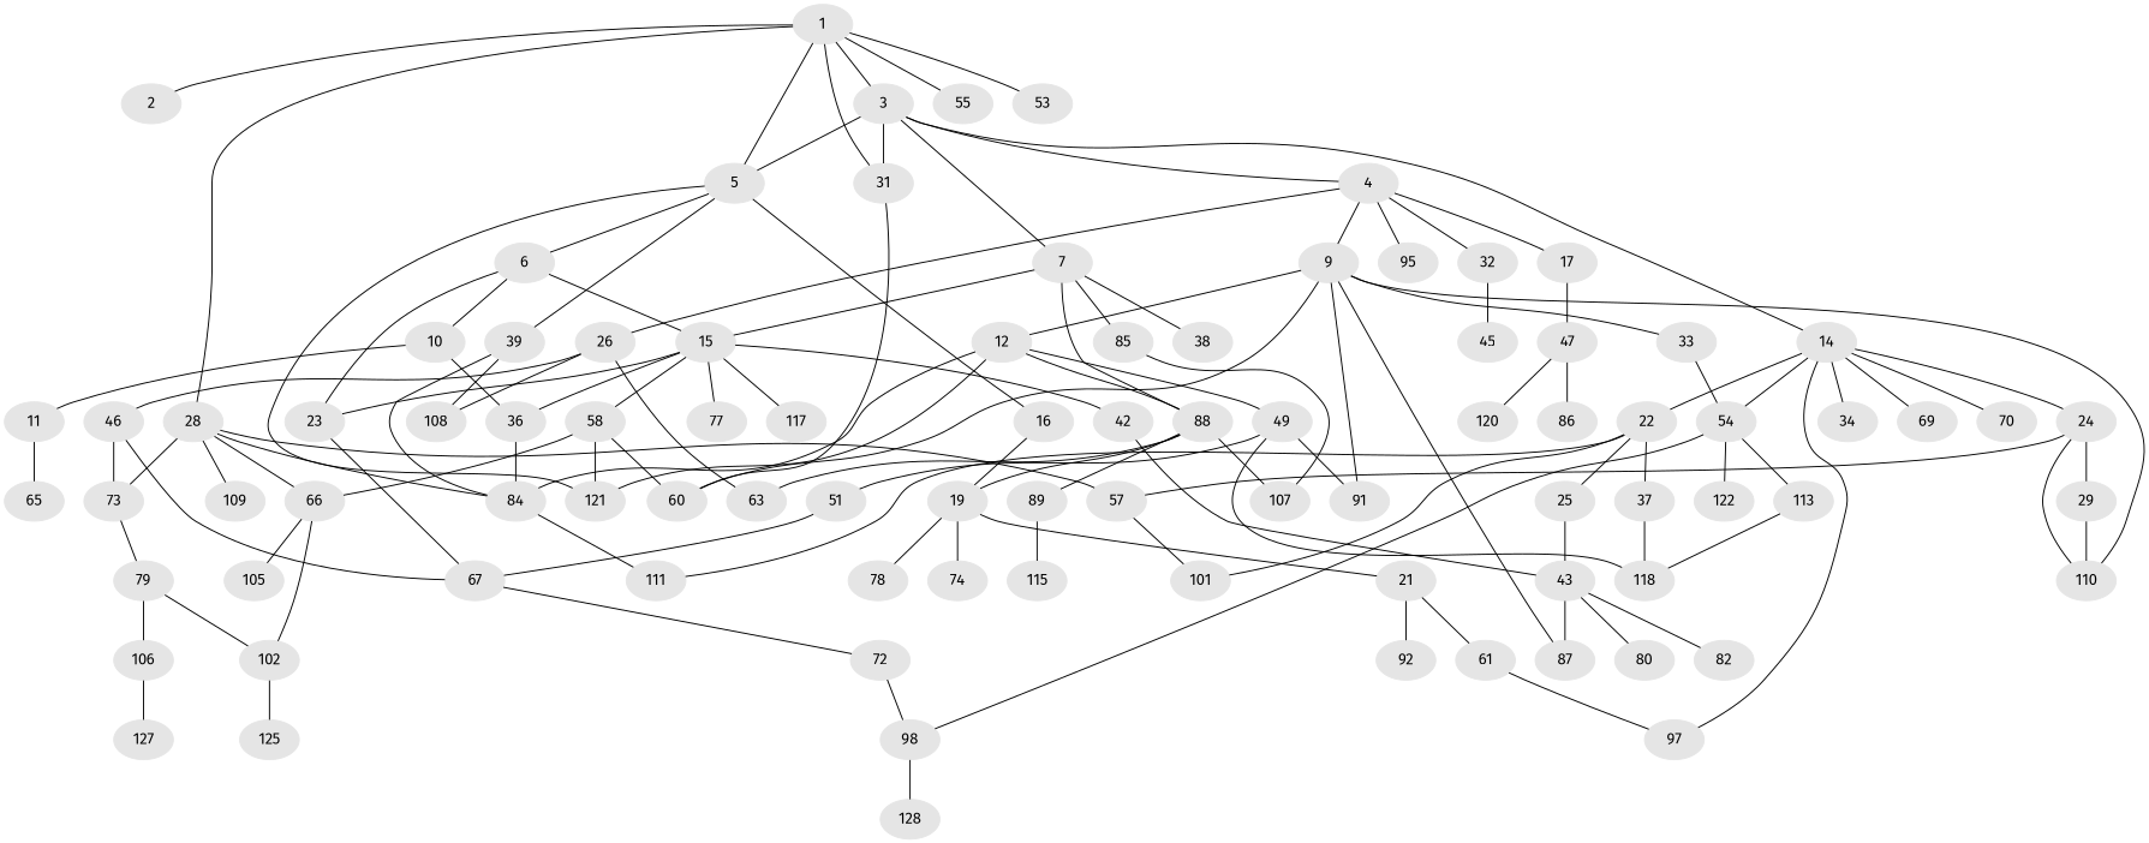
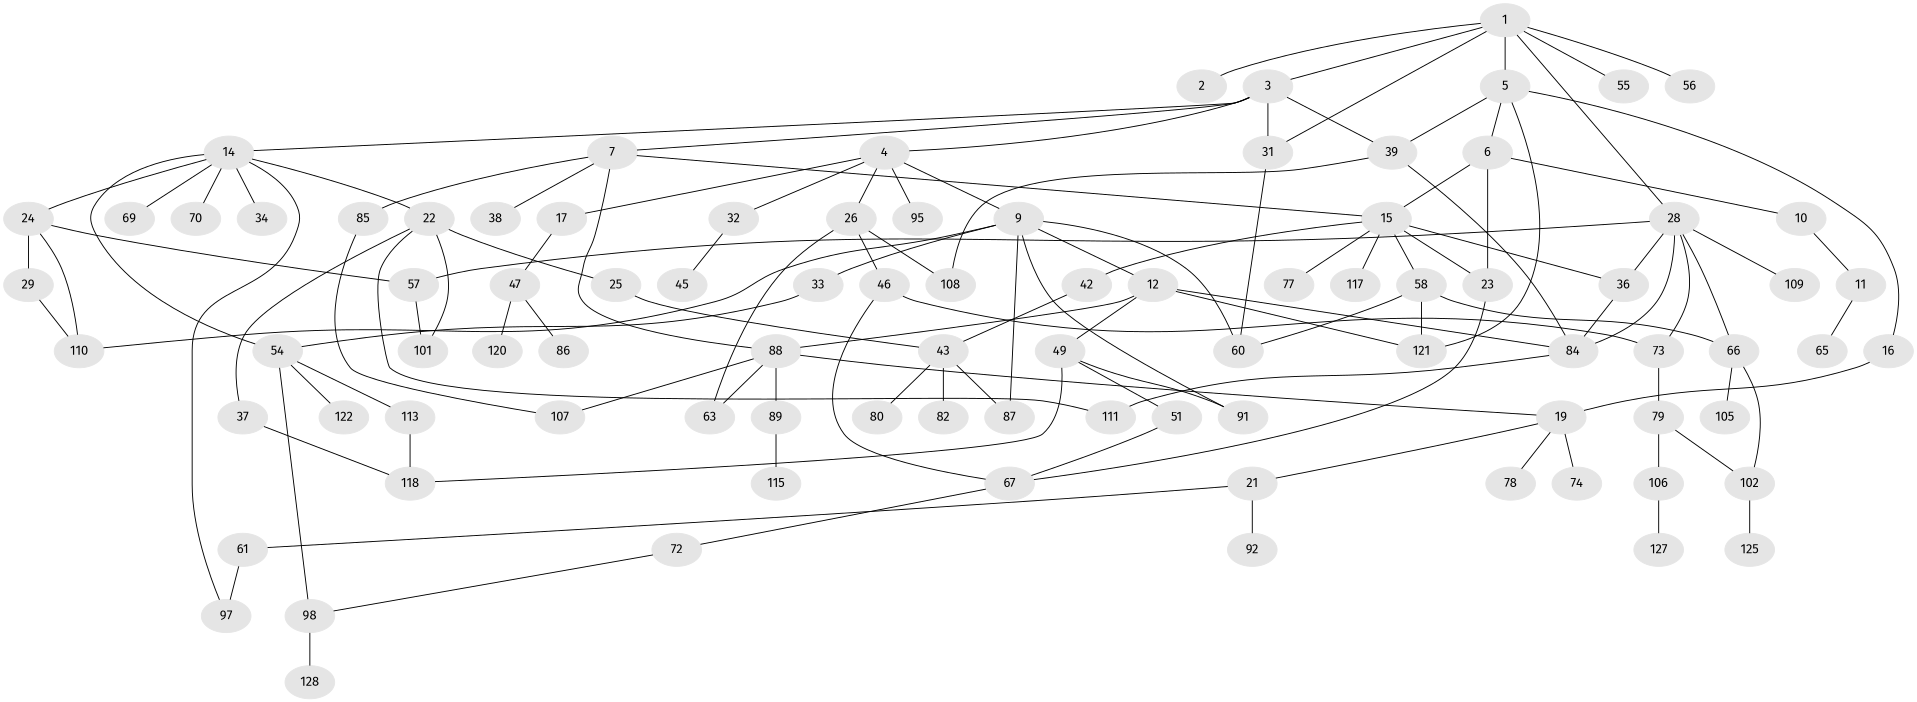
  graph {
    fontname="Fira Sans"
    node [color=gray90 fontname="Fira Sans" style=filled]
    edge [fontname="Fira Sans"]
    1 [super="+8"]
    2
    3
    5 [super="+59"]
    28 [super="+44"]
    31 [super="+62"]
    55
-   56 [label=53]
+   56
    4 [super="+68"]
    7 [super="+13"]
    14 [super="+20"]
    39 [super="+96"]
    6 [super="+54"]
    16 [super="+41"]
    121 [super="+126"]
    84 [super="+112"]
    36 [super="+81"]
    57 [super="+104"]
    66 [super="+94"]
    73
    109
    60 [super="+123"]
    9 [super="+30"]
    17
    26 [super="+124"]
    32
    95
    15 [super="+27"]
    n29 [label=88 super="+90"]
    38 [super="+75"]
    85
    22 [super="+40"]
    24 [super="+53"]
    34
    n35 [label=54 super="+100"]
    69
    70
    97 [super="+99"]
    108
    12
    33 [super="+83"]
    87
    91
    110
    47 [super="+71"]
    63
    46 [super="+50"]
    45
    10 [super="+93"]
    23
    19 [super="+35"]
    11
    42
    58 [super="+114"]
    77 [super="+88"]
    117
    67 [super="+76"]
    89
    107
    49 [super="+64"]
    65
    118
    51
    111
    25
    37
    101
    29
    98 [super="+103"]
    113
    122
    43 [super="+48"]
    21
    74
    78
    86
    120
    115
    61
    92
    72
    80
    82
    102
    105
    79 [super="+119"]
    128
    125
    106 [super="+116"]
    127
    1 -- 2
    1 -- 3
    1 -- 5
    1 -- 28
    1 -- 31
    1 -- 55
    1 -- 56
    3 -- 31
    3 -- 4
    3 -- 7
    3 -- 14
-   3 -- 5
+   3 -- 39
    5 -- 39
    5 -- 6
    5 -- 16
    5 -- 121
    28 -- 84
-   10 -- 36
+   28 -- 36
    28 -- 57
    28 -- 66
    28 -- 73
    28 -- 109
    31 -- 60
    4 -- 9
    4 -- 17
    4 -- 26
    4 -- 32
    4 -- 95
    7 -- 15
    7 -- n29
    7 -- 38
    7 -- 85
    14 -- 22
    14 -- 24
    14 -- 34
    14 -- n35
    14 -- 69
    14 -- 70
    14 -- 97
    39 -- 84
    39 -- 108
    6 -- 15
    6 -- 10
    6 -- 23
    16 -- 19 [weight=2]
    84 -- 111
    36 -- 84
    57 -- 101
    66 -- 102
    66 -- 105
    73 -- 79
    9 -- 60
    9 -- 12
    9 -- 33
    9 -- 87
    9 -- 91
    9 -- 110
    17 -- 47
    26 -- 108
    26 -- 63
    26 -- 46
    32 -- 45
    15 -- 36
    15 -- 23
    15 -- 42
    15 -- 58
    15 -- 77
    15 -- 117
    n29 -- 63
    n29 -- 19
    n29 -- 89
    n29 -- 107
    85 -- 107
    22 -- 111
    22 -- 25
    22 -- 37
    22 -- 101
    24 -- 57
    24 -- 110
    24 -- 29
    n35 -- 98
    n35 -- 113
    n35 -- 122
    12 -- 121
    12 -- 84
    12 -- n29
    12 -- 49
    33 -- n35
    47 -- 86
    47 -- 120
    46 -- 73
    46 -- 67
    10 -- 11
    23 -- 67
    19 -- 21
    19 -- 74
    19 -- 78
    11 -- 65
    42 -- 43
    58 -- 121
    58 -- 66
    58 -- 60
    67 -- 72
    89 -- 115
    49 -- 91
    49 -- 118
    49 -- 51
    51 -- 67
    25 -- 43
    37 -- 118
    29 -- 110
    98 -- 128
    113 -- 118
    43 -- 87
    43 -- 80
    43 -- 82
    21 -- 61
    21 -- 92
    61 -- 97
    72 -- 98
    102 -- 125
    79 -- 102
    79 -- 106
    106 -- 127
  }
